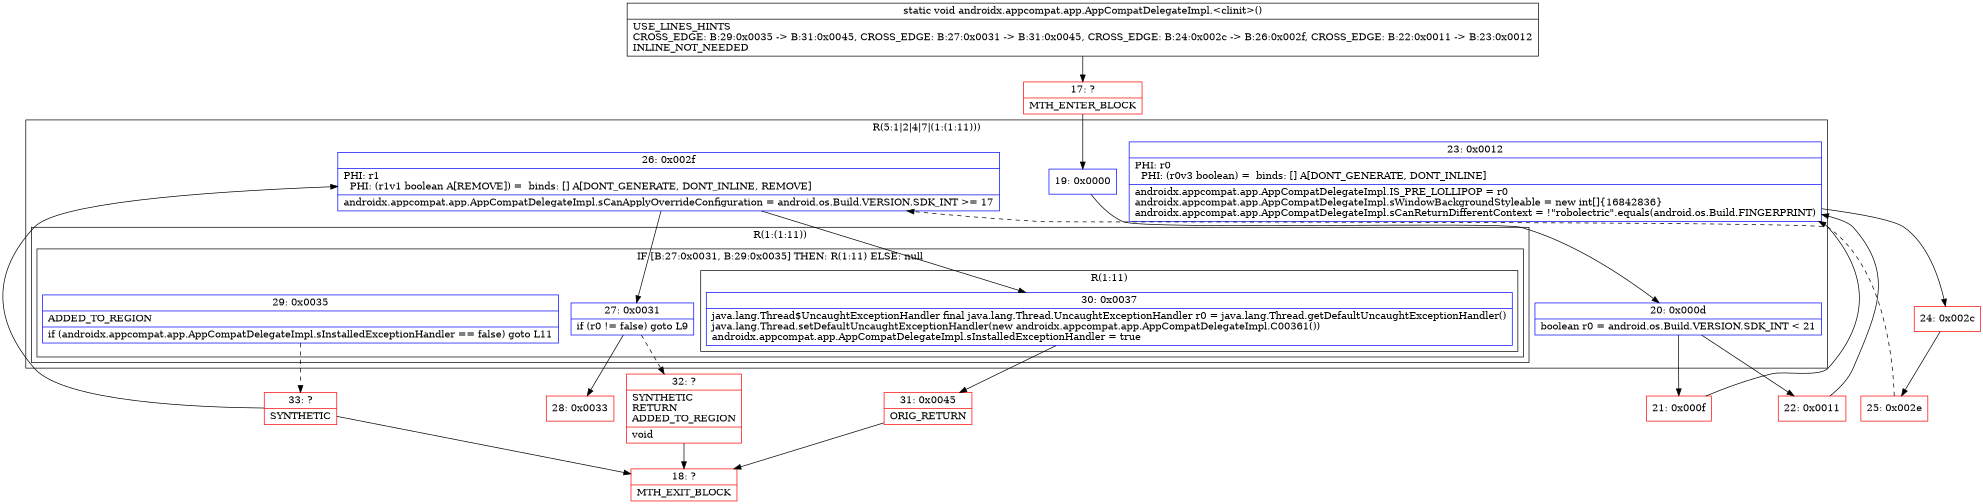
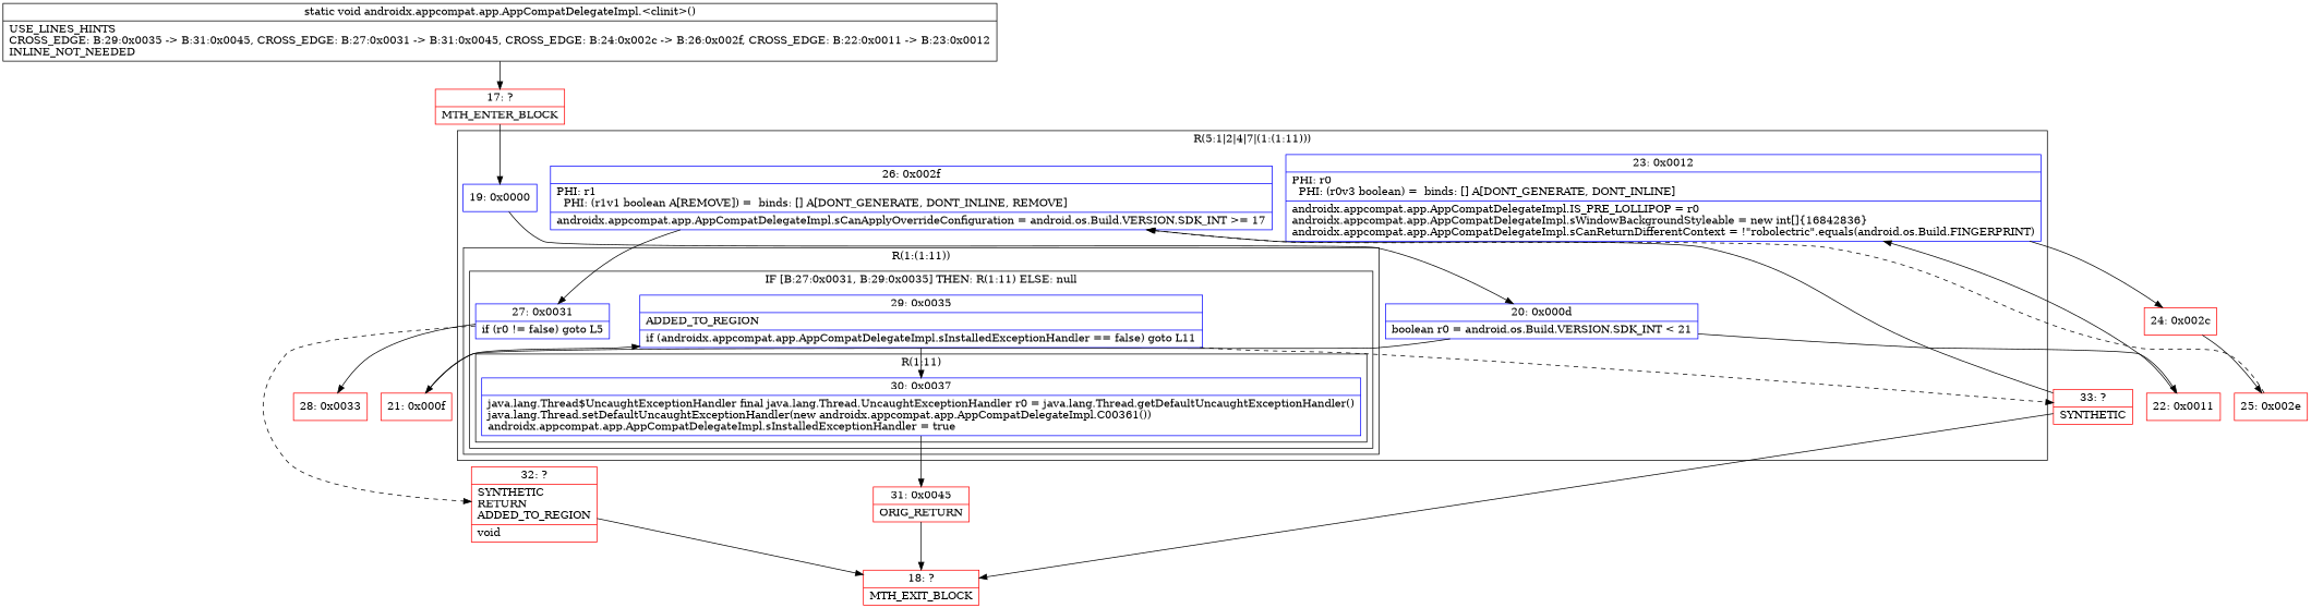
  digraph {
    node [color=red shape=record]
    n1 [color=blue label="{30\:\ 0x0037|java.lang.Thread$UncaughtExceptionHandler final java.lang.Thread.UncaughtExceptionHandler r0 = java.lang.Thread.getDefaultUncaughtExceptionHandler()\ljava.lang.Thread.setDefaultUncaughtExceptionHandler(new androidx.appcompat.app.AppCompatDelegateImpl.C00361())\landroidx.appcompat.app.AppCompatDelegateImpl.sInstalledExceptionHandler = true\l}"]
-   n2 [color=blue label="{27\:\ 0x0031|if (r0 != false) goto L9\l}"]
+   n2 [color=blue label="{27\:\ 0x0031|if (r0 != false) goto L5\l}"]
    n3 [color=blue label="{29\:\ 0x0035|ADDED_TO_REGION\l|if (androidx.appcompat.app.AppCompatDelegateImpl.sInstalledExceptionHandler == false) goto L11\l}"]
    n4 [color=blue label="{19\:\ 0x0000}"]
    n5 [color=blue label="{20\:\ 0x000d|boolean r0 = android.os.Build.VERSION.SDK_INT \< 21\l}"]
    n6 [color=blue label="{23\:\ 0x0012|PHI: r0 \l  PHI: (r0v3 boolean) =  binds: [] A[DONT_GENERATE, DONT_INLINE]\l|androidx.appcompat.app.AppCompatDelegateImpl.IS_PRE_LOLLIPOP = r0\landroidx.appcompat.app.AppCompatDelegateImpl.sWindowBackgroundStyleable = new int[]\{16842836\}\landroidx.appcompat.app.AppCompatDelegateImpl.sCanReturnDifferentContext = !\"robolectric\".equals(android.os.Build.FINGERPRINT)\l}"]
    n7 [color=blue label="{26\:\ 0x002f|PHI: r1 \l  PHI: (r1v1 boolean A[REMOVE]) =  binds: [] A[DONT_GENERATE, DONT_INLINE, REMOVE]\l|androidx.appcompat.app.AppCompatDelegateImpl.sCanApplyOverrideConfiguration = android.os.Build.VERSION.SDK_INT \>= 17\l}"]
    n8 [label="{31\:\ 0x0045|ORIG_RETURN\l}"]
    n9 [label="{28\:\ 0x0033}"]
    n10 [label="{32\:\ ?|SYNTHETIC\lRETURN\lADDED_TO_REGION\l|void\l}"]
    n11 [label="{33\:\ ?|SYNTHETIC\l}"]
    n12 [label="{21\:\ 0x000f}"]
    n13 [label="{22\:\ 0x0011}"]
    n14 [label="{24\:\ 0x002c}"]
    n15 [label="{25\:\ 0x002e}"]
    n16 [label="{18\:\ ?|MTH_EXIT_BLOCK\l}"]
    n17 [label="{17\:\ ?|MTH_ENTER_BLOCK\l}"]
    n18 [label="{static void androidx.appcompat.app.AppCompatDelegateImpl.\<clinit\>()  | USE_LINES_HINTS\lCROSS_EDGE: B:29:0x0035 \-\> B:31:0x0045, CROSS_EDGE: B:27:0x0031 \-\> B:31:0x0045, CROSS_EDGE: B:24:0x002c \-\> B:26:0x002f, CROSS_EDGE: B:22:0x0011 \-\> B:23:0x0012\lINLINE_NOT_NEEDED\l}" color=""]
    subgraph cluster_1 {
      label="R(5:1|2|4|7|(1:(1:11)))"
      n4
      n5
      n6
      n7
      subgraph cluster_2 {
        label="R(1:(1:11))"
        subgraph cluster_3 {
          label="IF [B:27:0x0031, B:29:0x0035] THEN: R(1:11) ELSE: null"
          n2
          n3
          subgraph cluster_4 {
            label="R(1:11)"
            n1
          }
        }
      }
    }
    n1 -> n8
    n2 -> n9
    n2 -> n10 [style=dashed]
-   n7 -> n1
+   n3 -> n1
    n3 -> n11 [style=dashed]
    n4 -> n5
    n5 -> n12
    n5 -> n13
    n6 -> n14
    n7 -> n2
    n8 -> n16
    n10 -> n16
    n11 -> n7
    n11 -> n16
-   n12 -> n6
+   n12 -> n3
    n13 -> n6
    n14 -> n15
    n15 -> n7 [style=dashed]
    n17 -> n4
    n18 -> n17
  }
